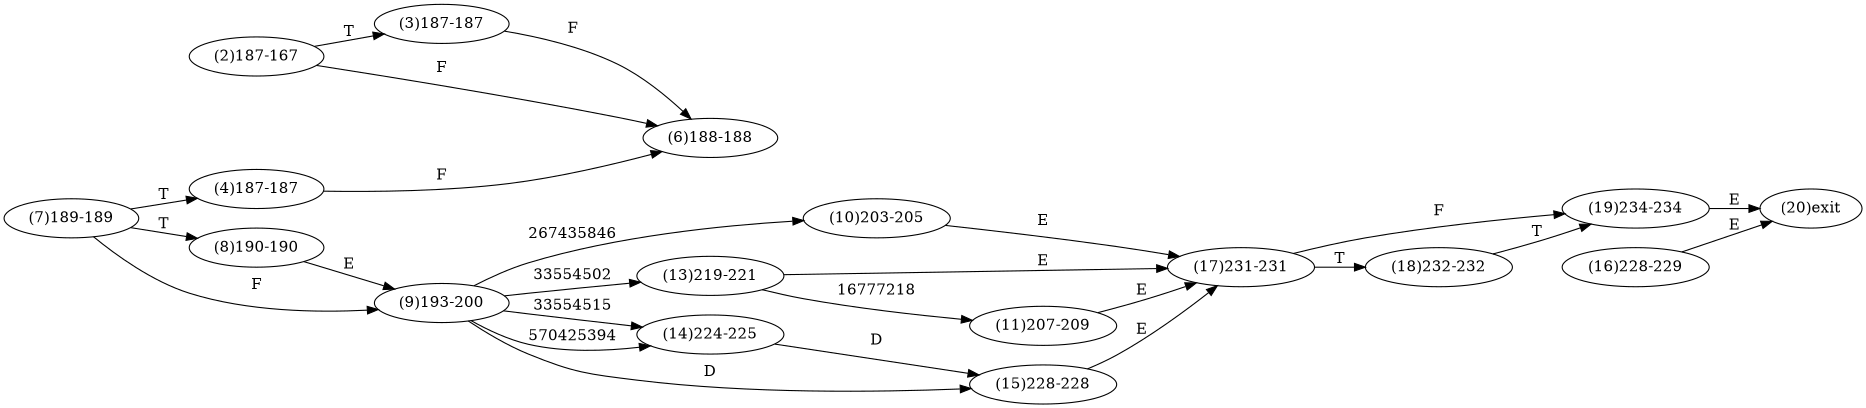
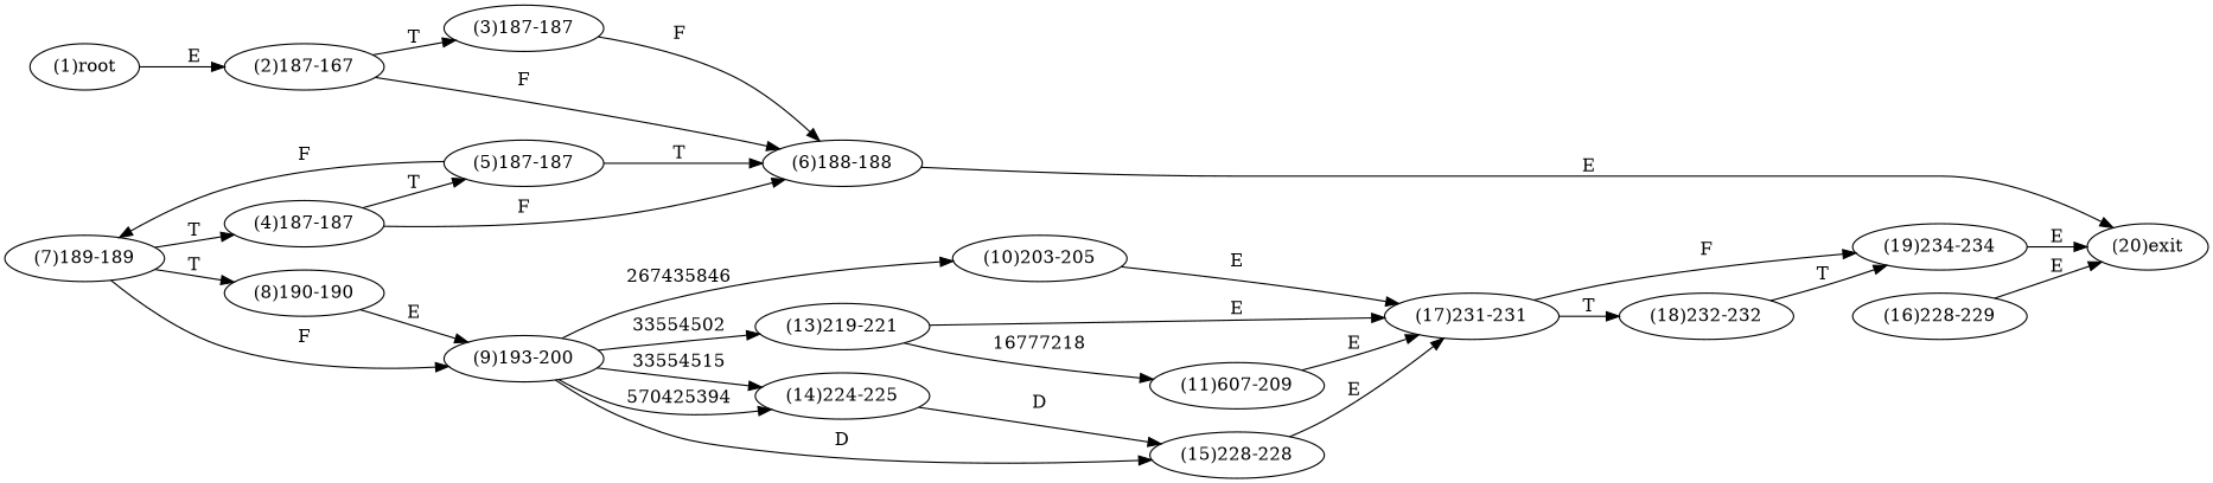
  digraph {
    rankdir=LR
+   n1 [label="(1)root"]
    n2 [label="(2)187-167"]
    n3 [label="(3)187-187"]
    n4 [label="(6)188-188"]
    n5 [label="(20)exit"]
    n6 [label="(4)187-187"]
+   n7 [label="(5)187-187"]
    n8 [label="(7)189-189"]
    n9 [label="(8)190-190"]
    n10 [label="(9)193-200"]
    n11 [label="(10)203-205"]
    n12 [label="(13)219-221"]
    n13 [label="(14)224-225"]
    n14 [label="(15)228-228"]
    n15 [label="(17)231-231"]
-   n16 [label="(11)207-209"]
+   n16 [label="(11)607-209"]
    n17 [label="(19)234-234"]
    n18 [label="(18)232-232"]
    n19 [label="(16)228-229"]
+   n1 -> n2 [label=E]
    n2 -> n3 [label=T]
    n2 -> n4 [label=F]
    n3 -> n4 [label=F]
+   n4 -> n5 [label=E]
    n6 -> n4 [label=F]
+   n6 -> n7 [label=T]
+   n7 -> n4 [label=T]
+   n7 -> n8 [label=F]
    n8 -> n6 [label=T]
    n8 -> n9 [label=T]
    n8 -> n10 [label=F]
    n9 -> n10 [label=E]
    n10 -> n11 [label=267435846]
    n10 -> n12 [label=33554502]
    n10 -> n13 [label=33554515]
    n10 -> n13 [label=570425394]
    n10 -> n14 [label=D]
    n11 -> n15 [label=E]
    n12 -> n15 [label=E]
    n12 -> n16 [label=16777218]
    n13 -> n14 [label=D]
    n14 -> n15 [label=E]
    n15 -> n17 [label=F]
    n15 -> n18 [label=T]
    n16 -> n15 [label=E]
    n17 -> n5 [label=E]
    n18 -> n17 [label=T]
    n19 -> n5 [label=E]
  }
